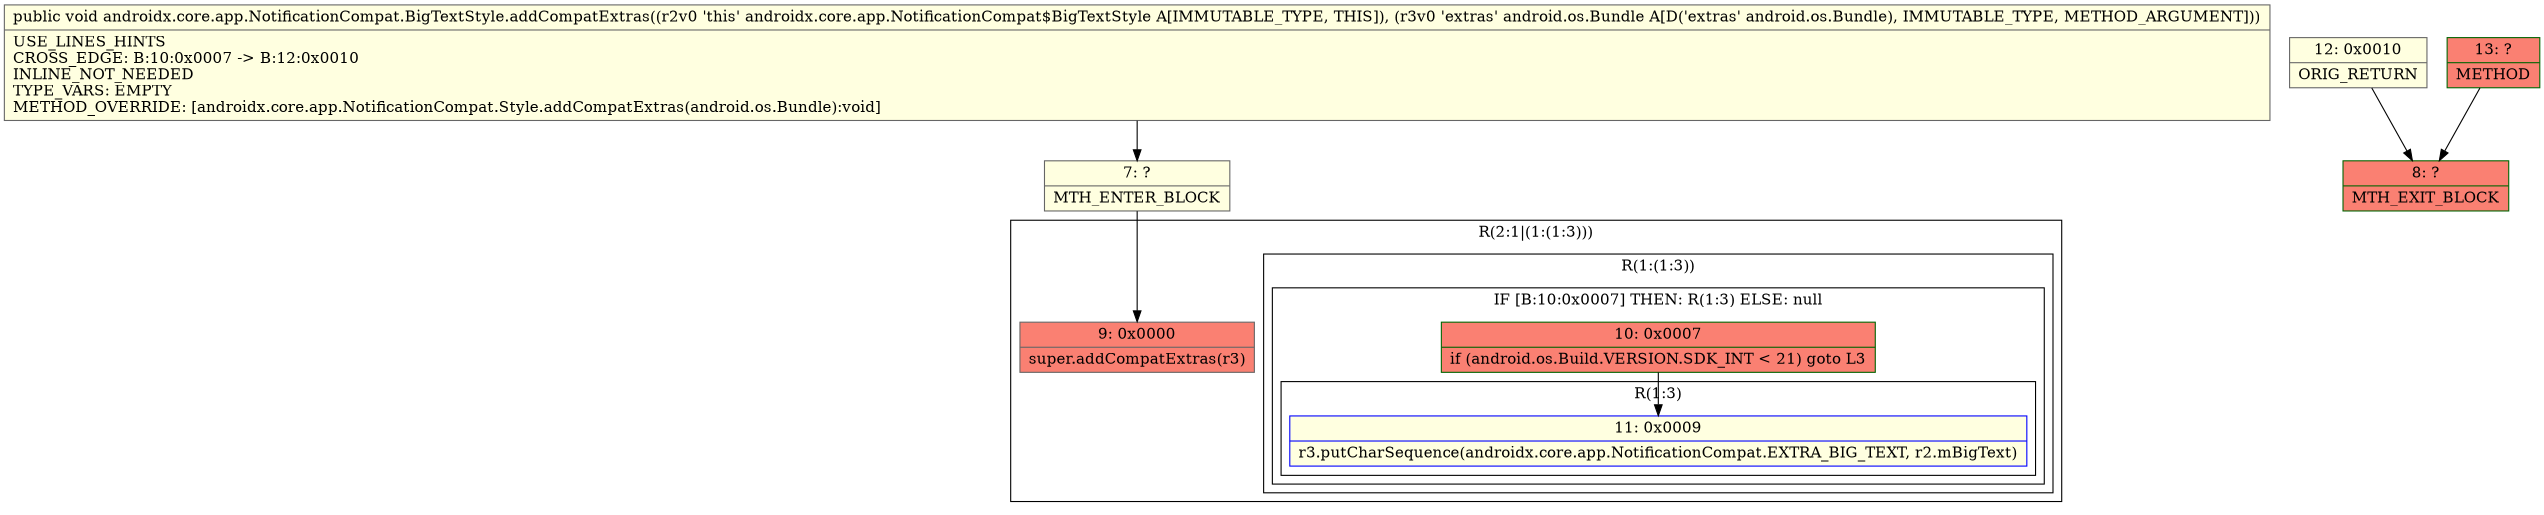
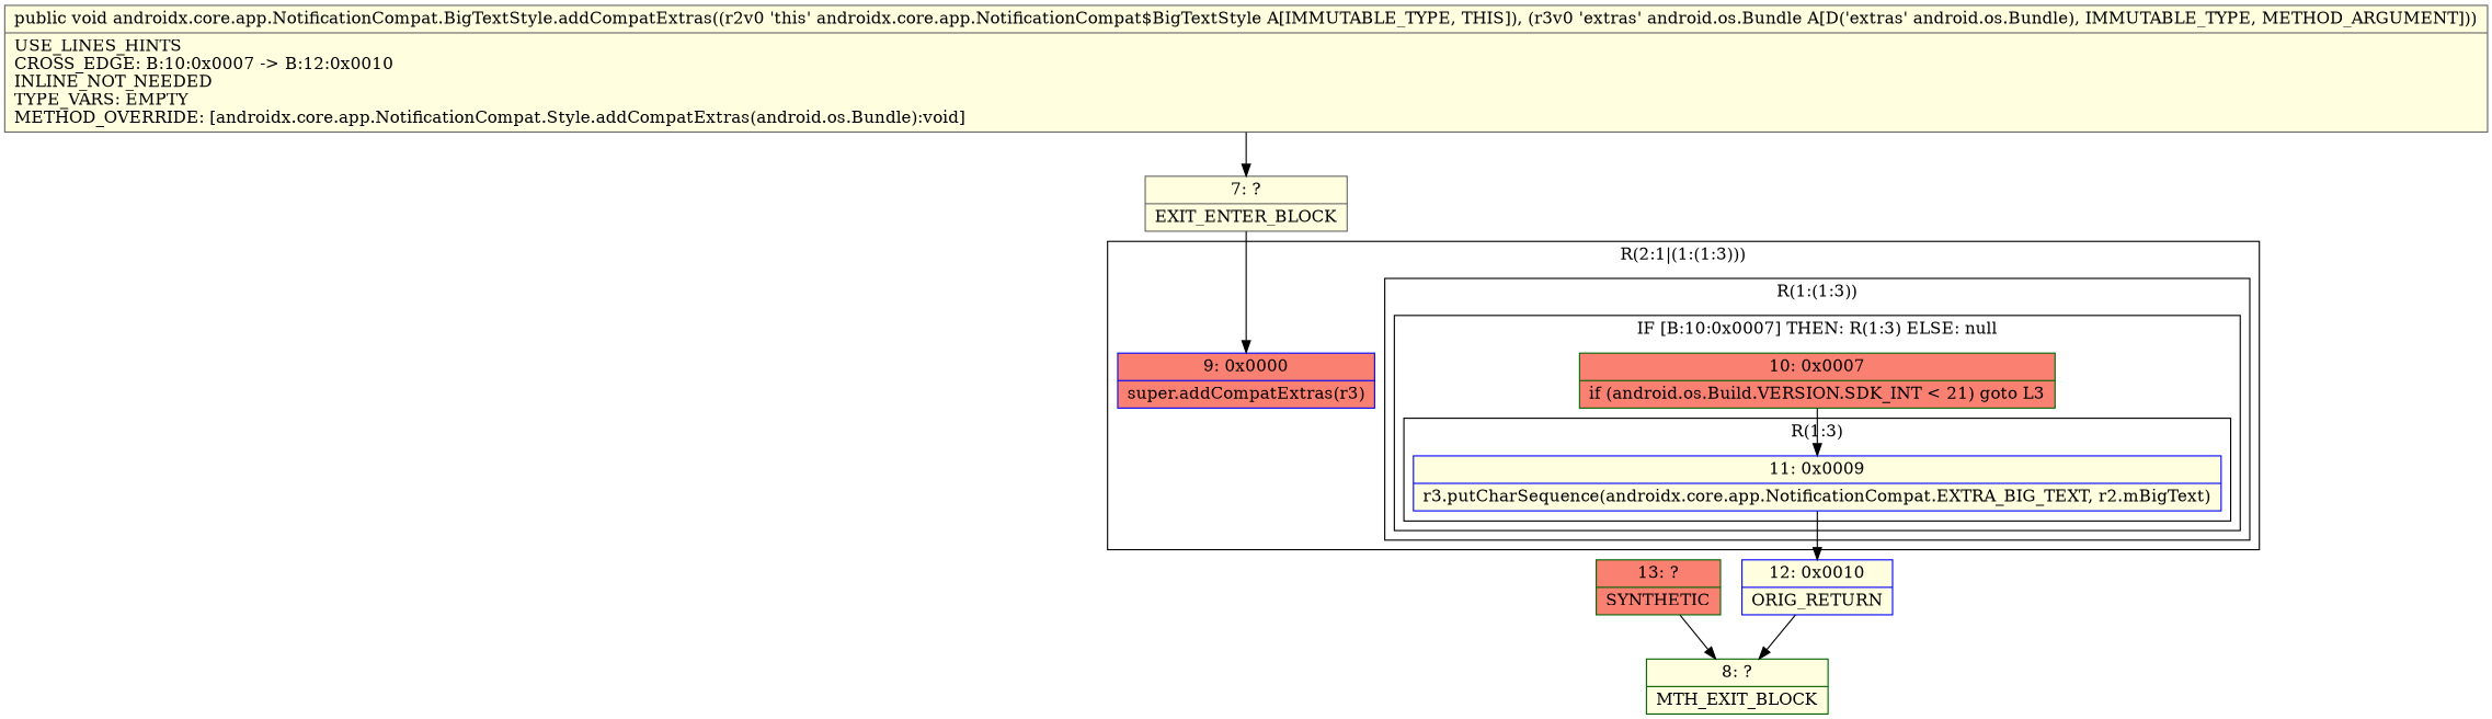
  digraph {
    node [color=blue fillcolor=lightyellow shape=record style=filled]
    n1 [label="{11\:\ 0x0009|r3.putCharSequence(androidx.core.app.NotificationCompat.EXTRA_BIG_TEXT, r2.mBigText)\l}"]
    n2 [color=darkgreen fillcolor=salmon label="{10\:\ 0x0007|if (android.os.Build.VERSION.SDK_INT \< 21) goto L3\l}"]
-   n3 [color=gray40 fillcolor=salmon label="{9\:\ 0x0000|super.addCompatExtras(r3)\l}"]
-   n4 [color=gray40 label="{12\:\ 0x0010|ORIG_RETURN\l}"]
-   n5 [color=darkgreen fillcolor=salmon label="{13\:\ ?|METHOD\l}"]
-   n6 [color=darkgreen fillcolor=salmon label="{8\:\ ?|MTH_EXIT_BLOCK\l}"]
-   n7 [color=gray40 label="{7\:\ ?|MTH_ENTER_BLOCK\l}"]
+   n3 [fillcolor=salmon label="{9\:\ 0x0000|super.addCompatExtras(r3)\l}"]
+   n4 [label="{12\:\ 0x0010|ORIG_RETURN\l}"]
+   n5 [color=darkgreen fillcolor=salmon label="{13\:\ ?|SYNTHETIC\l}"]
+   n6 [color=darkgreen label="{8\:\ ?|MTH_EXIT_BLOCK\l}"]
+   n7 [color=gray40 label="{7\:\ ?|EXIT_ENTER_BLOCK\l}"]
    n8 [color=gray40 label="{public void androidx.core.app.NotificationCompat.BigTextStyle.addCompatExtras((r2v0 'this' androidx.core.app.NotificationCompat$BigTextStyle A[IMMUTABLE_TYPE, THIS]), (r3v0 'extras' android.os.Bundle A[D('extras' android.os.Bundle), IMMUTABLE_TYPE, METHOD_ARGUMENT]))  | USE_LINES_HINTS\lCROSS_EDGE: B:10:0x0007 \-\> B:12:0x0010\lINLINE_NOT_NEEDED\lTYPE_VARS: EMPTY\lMETHOD_OVERRIDE: [androidx.core.app.NotificationCompat.Style.addCompatExtras(android.os.Bundle):void]\l}"]
    subgraph cluster_1 {
      label="R(2:1|(1:(1:3)))"
      n3
      subgraph cluster_2 {
        label="R(1:(1:3))"
        subgraph cluster_3 {
          label="IF [B:10:0x0007] THEN: R(1:3) ELSE: null"
          n2
          subgraph cluster_4 {
            label="R(1:3)"
            n1
          }
        }
      }
    }
+   n1 -> n4
    n2 -> n1
    n4 -> n6
    n5 -> n6
    n7 -> n3
    n8 -> n7
  }
